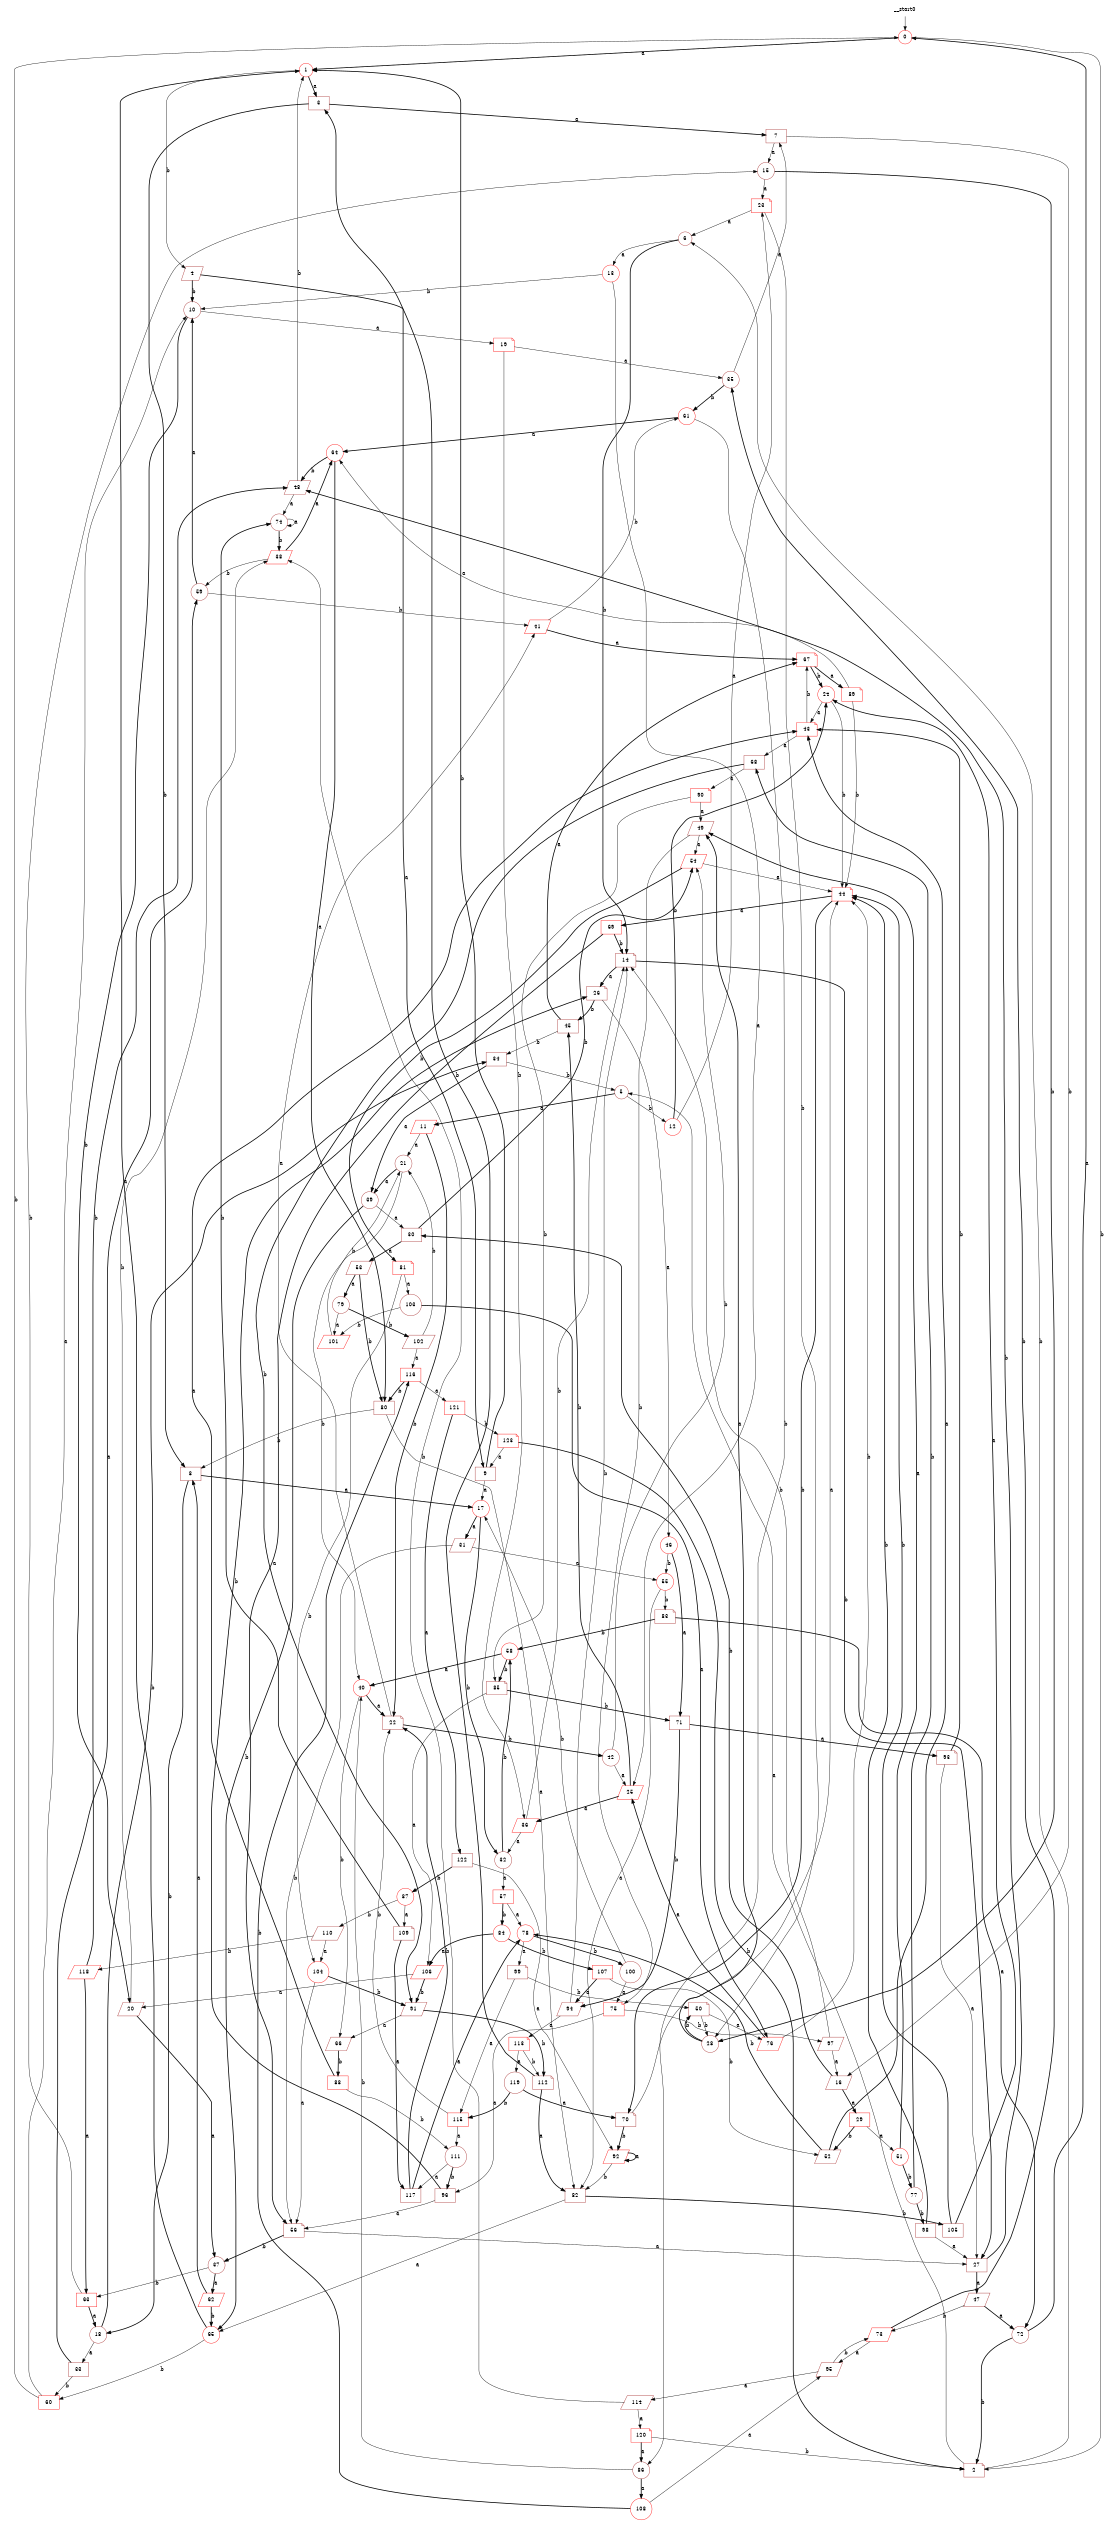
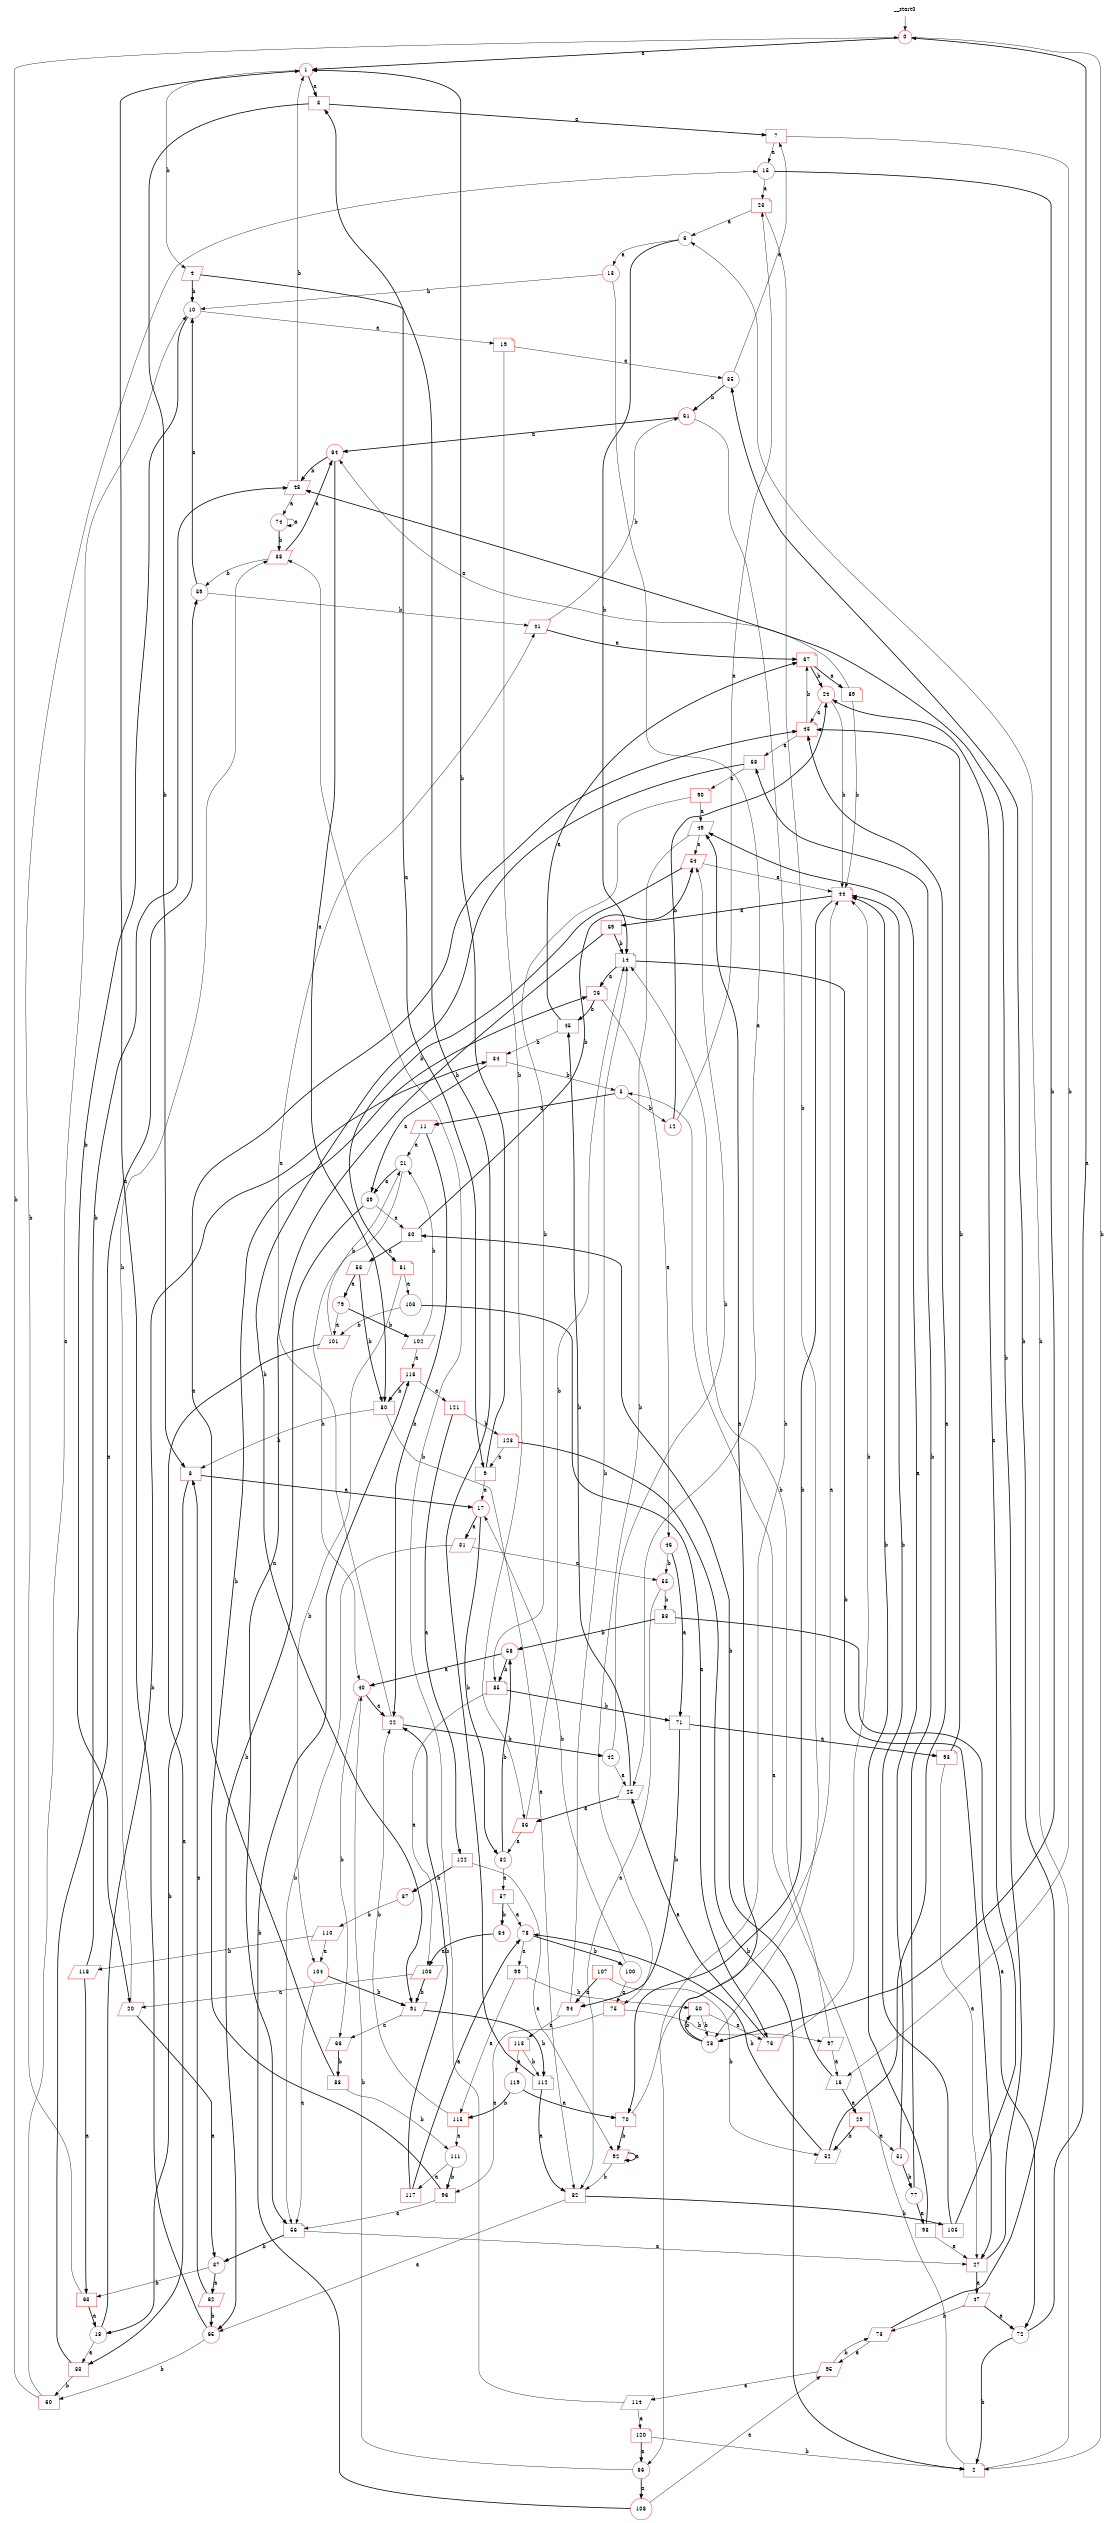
  digraph {
    node [color=brown shape=circle]
    edge [style=solid]
    __start0 [color=red shape=none]
    0 [color=red]
    1 [color=red]
    2 [shape=note]
    3 [shape=box]
    4 [shape=parallelogram]
    5
    6
    7 [shape=box]
    8 [shape=box]
    9 [shape=box]
    10
    11 [color=red shape=parallelogram]
    12 [color=red]
    13 [color=red]
    14 [shape=note]
    15
    16 [shape=parallelogram]
    17 [color=red]
    18
    19 [color=red shape=note]
    20 [shape=parallelogram]
    21
    22 [shape=note]
    23 [color=red shape=note]
    24 [color=red]
    25 [color=red shape=parallelogram]
    26 [shape=note]
    27 [shape=box]
    28
    29 [color=red shape=box]
    30 [shape=box]
    31 [shape=parallelogram]
    32
    33 [shape=box]
    34 [shape=box]
    35
    36 [color=red shape=parallelogram]
    37
    38 [color=red shape=parallelogram]
    39
    40 [color=red]
    41 [color=red shape=parallelogram]
    42
    43 [color=red shape=note]
    44 [color=red shape=note]
    45 [shape=box]
    46 [color=red]
    47 [shape=parallelogram]
    48 [shape=parallelogram]
    49 [shape=parallelogram]
    50 [shape=note]
    51 [color=red]
    52 [shape=parallelogram]
    53 [shape=parallelogram]
    54 [color=red shape=parallelogram]
    55 [color=red]
    56 [shape=note]
    57 [color=red shape=box]
    58 [color=red]
    59
    60 [color=red shape=box]
    61 [color=red]
    62 [color=red shape=parallelogram]
    63 [color=red shape=box]
    64 [color=red]
    65 [color=red]
    66 [shape=parallelogram]
    67 [color=red shape=note]
    68 [shape=box]
    69 [color=red shape=box]
    70 [shape=note]
    71 [shape=box]
    72
    73 [color=red shape=parallelogram]
    74
    75 [color=red shape=note]
    76 [color=red shape=parallelogram]
    77
    78 [color=red]
    79
    80 [shape=box]
    81 [color=red shape=note]
    82 [shape=box]
    83 [shape=note]
    84 [color=red]
    85 [shape=note]
    86
    88 [color=red shape=box]
    89 [color=red shape=note]
    90 [color=red shape=note]
    91 [shape=parallelogram]
    92 [color=red shape=parallelogram]
    93 [shape=note]
    94 [shape=parallelogram]
    95 [shape=parallelogram]
    96 [shape=box]
    97 [shape=parallelogram]
    98 [shape=box]
    99 [shape=note]
    100
    101 [color=red shape=parallelogram]
    102 [shape=parallelogram]
    103
    104 [color=red]
    105 [shape=box]
    106 [color=red shape=parallelogram]
    107 [color=red shape=box]
    108 [color=red]
    87 [color=red]
-   109 [shape=note]
    110 [shape=parallelogram]
    111
    112 [shape=note]
    113 [color=red shape=note]
    114 [shape=parallelogram]
    115 [color=red shape=box]
    116 [color=red shape=box]
    117 [shape=box]
    118 [color=red shape=parallelogram]
    119
    120 [color=red shape=note]
    121 [color=red shape=box]
    122 [shape=box]
    123 [color=red shape=note]
    __start0 -> 0
    0 -> 1 [label=a style=bold]
    0 -> 2 [label=b]
    1 -> 3 [label=a style=bold]
    1 -> 4 [label=b]
    2 -> 5 [label=a]
    2 -> 6 [label=b]
    3 -> 7 [label=a style=bold]
    3 -> 8 [label=b style=bold]
    4 -> 9 [label=a style=bold]
    4 -> 10 [label=b style=bold]
    5 -> 11 [label=a style=bold]
    5 -> 12 [label=b]
    6 -> 13 [label=a]
    6 -> 14 [label=b style=bold]
    7 -> 15 [label=a]
    7 -> 16 [label=b]
    8 -> 17 [label=a style=bold]
    8 -> 18 [label=b style=bold]
    9 -> 1 [label=b style=bold]
    9 -> 17 [label=a]
    10 -> 19 [label=a]
    10 -> 20 [label=b style=bold]
    11 -> 21 [label=a]
    11 -> 22 [label=b style=bold]
    12 -> 23 [label=a]
    12 -> 24 [label=b style=bold]
    13 -> 10 [label=b]
    13 -> 25 [label=a]
    14 -> 26 [label=a style=bold]
    14 -> 27 [label=b style=bold]
    15 -> 23 [label=a]
    15 -> 28 [label=b style=bold]
    16 -> 29 [label=a style=bold]
    16 -> 30 [label=b style=bold]
    17 -> 31 [label=a style=bold]
    17 -> 32 [label=b style=bold]
    18 -> 33 [label=a]
    18 -> 34 [label=b style=bold]
    19 -> 35 [label=a]
    19 -> 36 [label=b]
    20 -> 37 [label=a style=bold]
    20 -> 38 [label=b]
    21 -> 39 [label=a style=bold]
    21 -> 40 [label=b]
    22 -> 41 [label=a]
    22 -> 42 [label=b style=bold]
    23 -> 6 [label=a]
    23 -> 28 [label=b]
    24 -> 43 [label=a]
    24 -> 44 [label=b]
    25 -> 36 [label=a style=bold]
    25 -> 45 [label=b style=bold]
    26 -> 45 [label=b style=bold]
    26 -> 46 [label=a]
    27 -> 47 [label=a style=bold]
    27 -> 48 [label=b style=bold]
    28 -> 49 [label=a style=bold]
    28 -> 50 [label=b style=bold]
    29 -> 51 [label=a]
    29 -> 52 [label=b style=bold]
    30 -> 53 [label=a style=bold]
    30 -> 54 [label=b style=bold]
    31 -> 55 [label=a]
    31 -> 56 [label=b]
    32 -> 57 [label=a]
    32 -> 58 [label=b style=bold]
    33 -> 59 [label=a style=bold]
    33 -> 60 [label=b]
    34 -> 5 [label=b]
    34 -> 39 [label=a style=bold]
    35 -> 7 [label=a]
    35 -> 61 [label=b style=bold]
    36 -> 14 [label=b]
    36 -> 32 [label=a]
    37 -> 62 [label=a style=bold]
    37 -> 63 [label=b]
    38 -> 59 [label=b]
    38 -> 64 [label=a style=bold]
    39 -> 30 [label=a]
    39 -> 65 [label=b style=bold]
    40 -> 22 [label=a style=bold]
    40 -> 66 [label=b]
    41 -> 61 [label=b]
    41 -> 67 [label=a style=bold]
    42 -> 25 [label=a]
    42 -> 54 [label=b]
    43 -> 67 [label=b]
    43 -> 68 [label=a]
    44 -> 69 [label=a style=bold]
    44 -> 70 [label=b style=bold]
    45 -> 34 [label=b]
    45 -> 67 [label=a style=bold]
    46 -> 55 [label=b]
    46 -> 71 [label=a style=bold]
    47 -> 72 [label=a style=bold]
    47 -> 73 [label=b]
    48 -> 1 [label=b]
    48 -> 74 [label=a]
    49 -> 54 [label=a]
    49 -> 75 [label=b]
    50 -> 28 [label=b]
    50 -> 76 [label=a]
    51 -> 49 [label=a style=bold]
    51 -> 77 [label=b style=bold]
    52 -> 43 [label=a style=bold]
    52 -> 78 [label=b style=bold]
    53 -> 79 [label=a style=bold]
    53 -> 80 [label=b style=bold]
    54 -> 44 [label=a]
    54 -> 81 [label=b style=bold]
    55 -> 82 [label=a]
    55 -> 83 [label=b]
    56 -> 27 [label=a]
    56 -> 37 [label=b style=bold]
    57 -> 78 [label=a]
    57 -> 84 [label=b style=bold]
    58 -> 40 [label=a style=bold]
    58 -> 85 [label=b style=bold]
    59 -> 10 [label=a style=bold]
    59 -> 41 [label=b]
    60 -> 0 [label=b]
    60 -> 10 [label=a]
    61 -> 64 [label=a style=bold]
    61 -> 86 [label=b]
    62 -> 8 [label=a style=bold]
    62 -> 65 [label=b style=bold]
    63 -> 15 [label=b]
    63 -> 18 [label=a style=bold]
    64 -> 48 [label=b style=bold]
    64 -> 80 [label=a style=bold]
    65 -> 1 [label=a style=bold]
    65 -> 60 [label=b]
    66 -> 88 [label=b style=bold]
    67 -> 24 [label=b style=bold]
    67 -> 89 [label=a style=bold]
    68 -> 90 [label=a]
    68 -> 91 [label=b style=bold]
    69 -> 14 [label=b style=bold]
    69 -> 56 [label=a style=bold]
    70 -> 44 [label=a]
    70 -> 92 [label=b style=bold]
    71 -> 93 [label=a style=bold]
    71 -> 94 [label=b style=bold]
    72 -> 0 [label=a style=bold]
    72 -> 2 [label=b style=bold]
    73 -> 35 [label=b style=bold]
    73 -> 95 [label=a]
    74 -> 38 [label=b style=bold]
    74 -> 74 [label=a]
    75 -> 96 [label=a]
    75 -> 97 [label=b]
    76 -> 25 [label=a style=bold]
    76 -> 44 [label=b]
    77 -> 68 [label=b style=bold]
-   77 -> 98 [label=b style=bold]
+   77 -> 98 [label=a style=bold]
    78 -> 99 [label=a]
    78 -> 100 [label=b style=bold]
    79 -> 101 [label=a]
    79 -> 102 [label=b style=bold]
    80 -> 8 [label=b]
    80 -> 82 [label=a]
    81 -> 103 [label=a]
    81 -> 104 [label=b]
    82 -> 65 [label=a]
    82 -> 105 [label=b style=bold]
    83 -> 58 [label=b style=bold]
    83 -> 72 [label=a style=bold]
    84 -> 106 [label=a style=bold]
-   84 -> 107 [label=b style=bold]
    85 -> 71 [label=b style=bold]
    85 -> 106 [label=a]
    86 -> 40 [label=b]
    86 -> 108 [label=a style=bold]
    88 -> 43 [label=a style=bold]
    88 -> 111 [label=b]
    89 -> 44 [label=b]
    89 -> 64 [label=a]
    90 -> 49 [label=a]
    90 -> 85 [label=b]
    91 -> 66 [label=a]
    91 -> 112 [label=b style=bold]
    92 -> 82 [label=b]
    92 -> 92 [label=a style=bold]
    93 -> 27 [label=a]
    93 -> 43 [label=b style=bold]
    94 -> 14 [label=b]
    94 -> 113 [label=a]
    95 -> 73 [label=b]
    95 -> 114 [label=a]
    96 -> 26 [label=b style=bold]
    96 -> 56 [label=a]
    97 -> 14 [label=b]
    97 -> 16 [label=a]
    98 -> 27 [label=a]
    98 -> 44 [label=b style=bold]
    99 -> 50 [label=b]
    99 -> 115 [label=a]
    100 -> 17 [label=b]
    100 -> 75 [label=a]
    101 -> 21 [label=b]
+   101 -> 33 [label=a style=bold]
    102 -> 21 [label=b]
    102 -> 116 [label=a]
    103 -> 76 [label=a style=bold]
    103 -> 101 [label=b]
    104 -> 56 [label=a]
    104 -> 91 [label=b style=bold]
    105 -> 24 [label=a style=bold]
    105 -> 44 [label=b style=bold]
    106 -> 20 [label=a]
    106 -> 91 [label=b style=bold]
    107 -> 52 [label=b]
    107 -> 94 [label=a style=bold]
    108 -> 95 [label=a]
    108 -> 116 [label=b style=bold]
-   87 -> 109 [label=a]
    87 -> 110 [label=b]
-   109 -> 74 [label=b style=bold]
-   109 -> 117 [label=a style=bold]
    110 -> 104 [label=a]
    110 -> 118 [label=b]
    111 -> 96 [label=b style=bold]
    111 -> 117 [label=a]
    112 -> 3 [label=b style=bold]
    112 -> 82 [label=a style=bold]
    113 -> 112 [label=b]
    113 -> 119 [label=a]
    114 -> 38 [label=b]
    114 -> 120 [label=a]
    115 -> 22 [label=b]
    115 -> 111 [label=a]
    116 -> 80 [label=b style=bold]
    116 -> 121 [label=a]
    117 -> 22 [label=b style=bold]
    117 -> 78 [label=a style=bold]
    118 -> 48 [label=b style=bold]
    118 -> 63 [label=a style=bold]
    119 -> 70 [label=a style=bold]
    119 -> 115 [label=b style=bold]
    120 -> 2 [label=b]
    120 -> 86 [label=a style=bold]
    121 -> 122 [label=a style=bold]
    121 -> 123 [label=b]
    122 -> 92 [label=a]
    122 -> 87 [label=b style=bold]
    123 -> 2 [label=b style=bold]
    123 -> 9 [label=a]
  }
